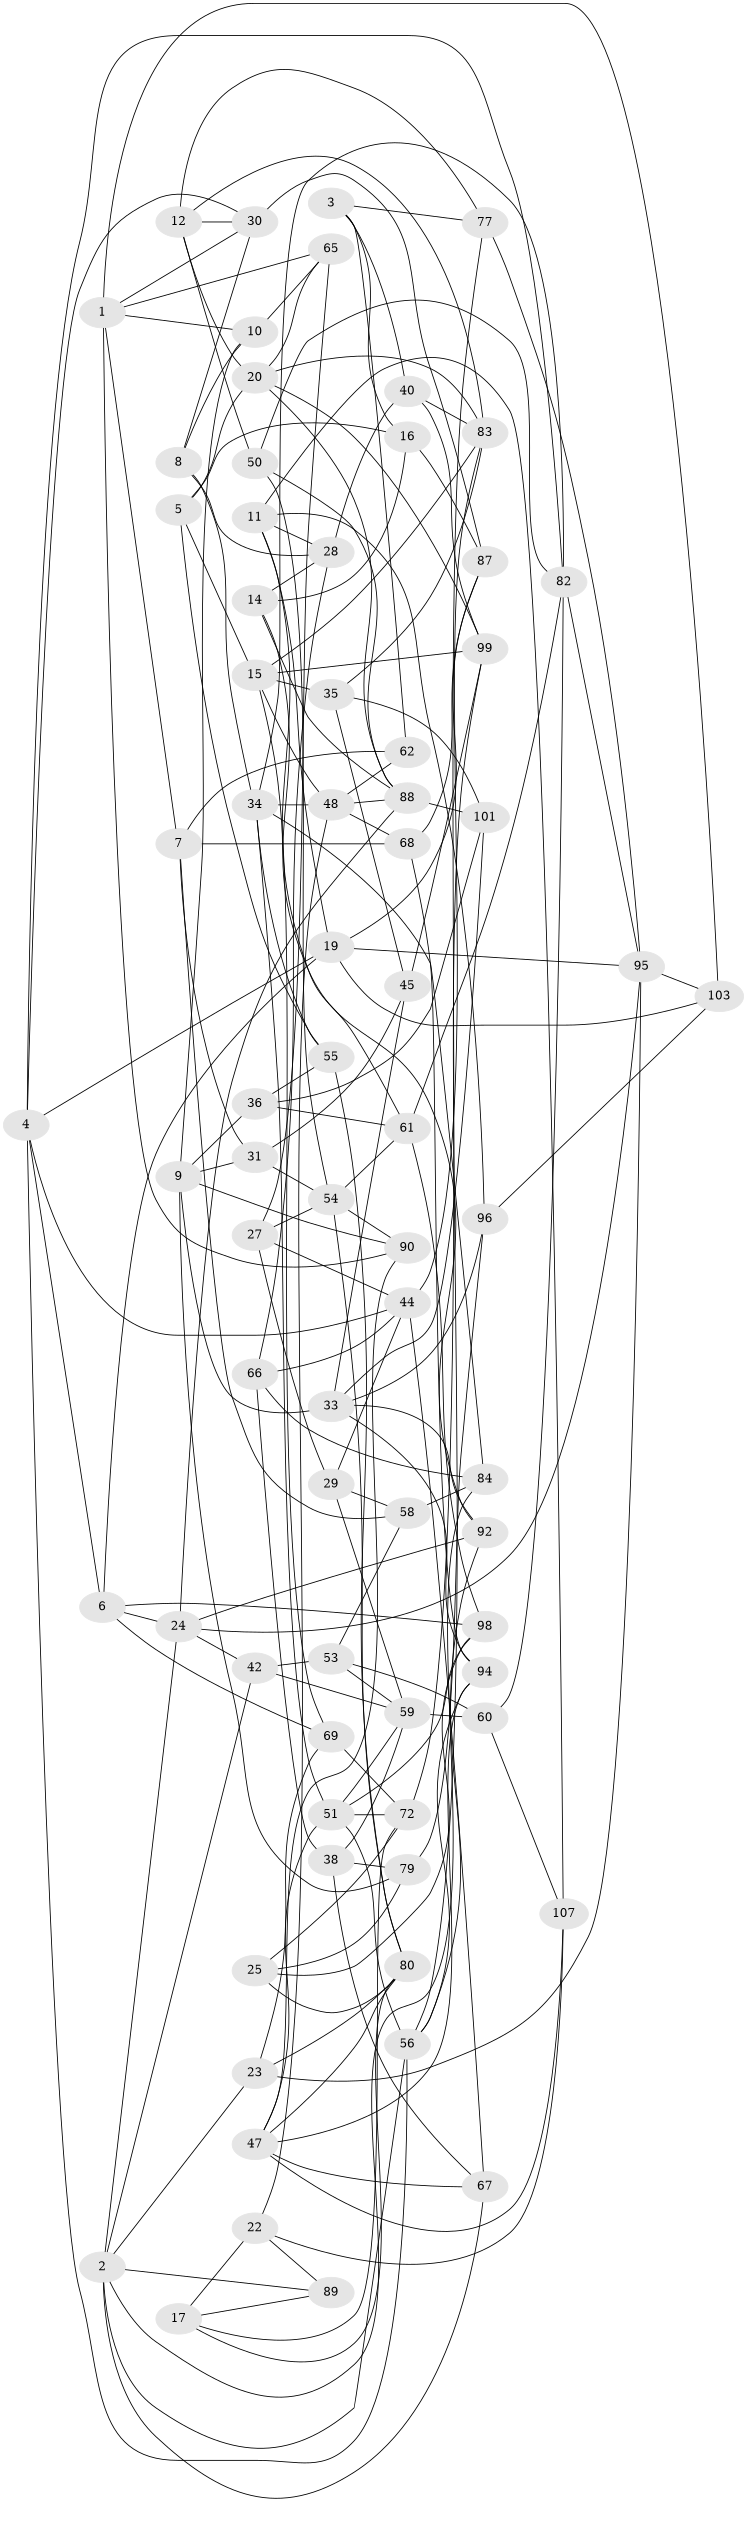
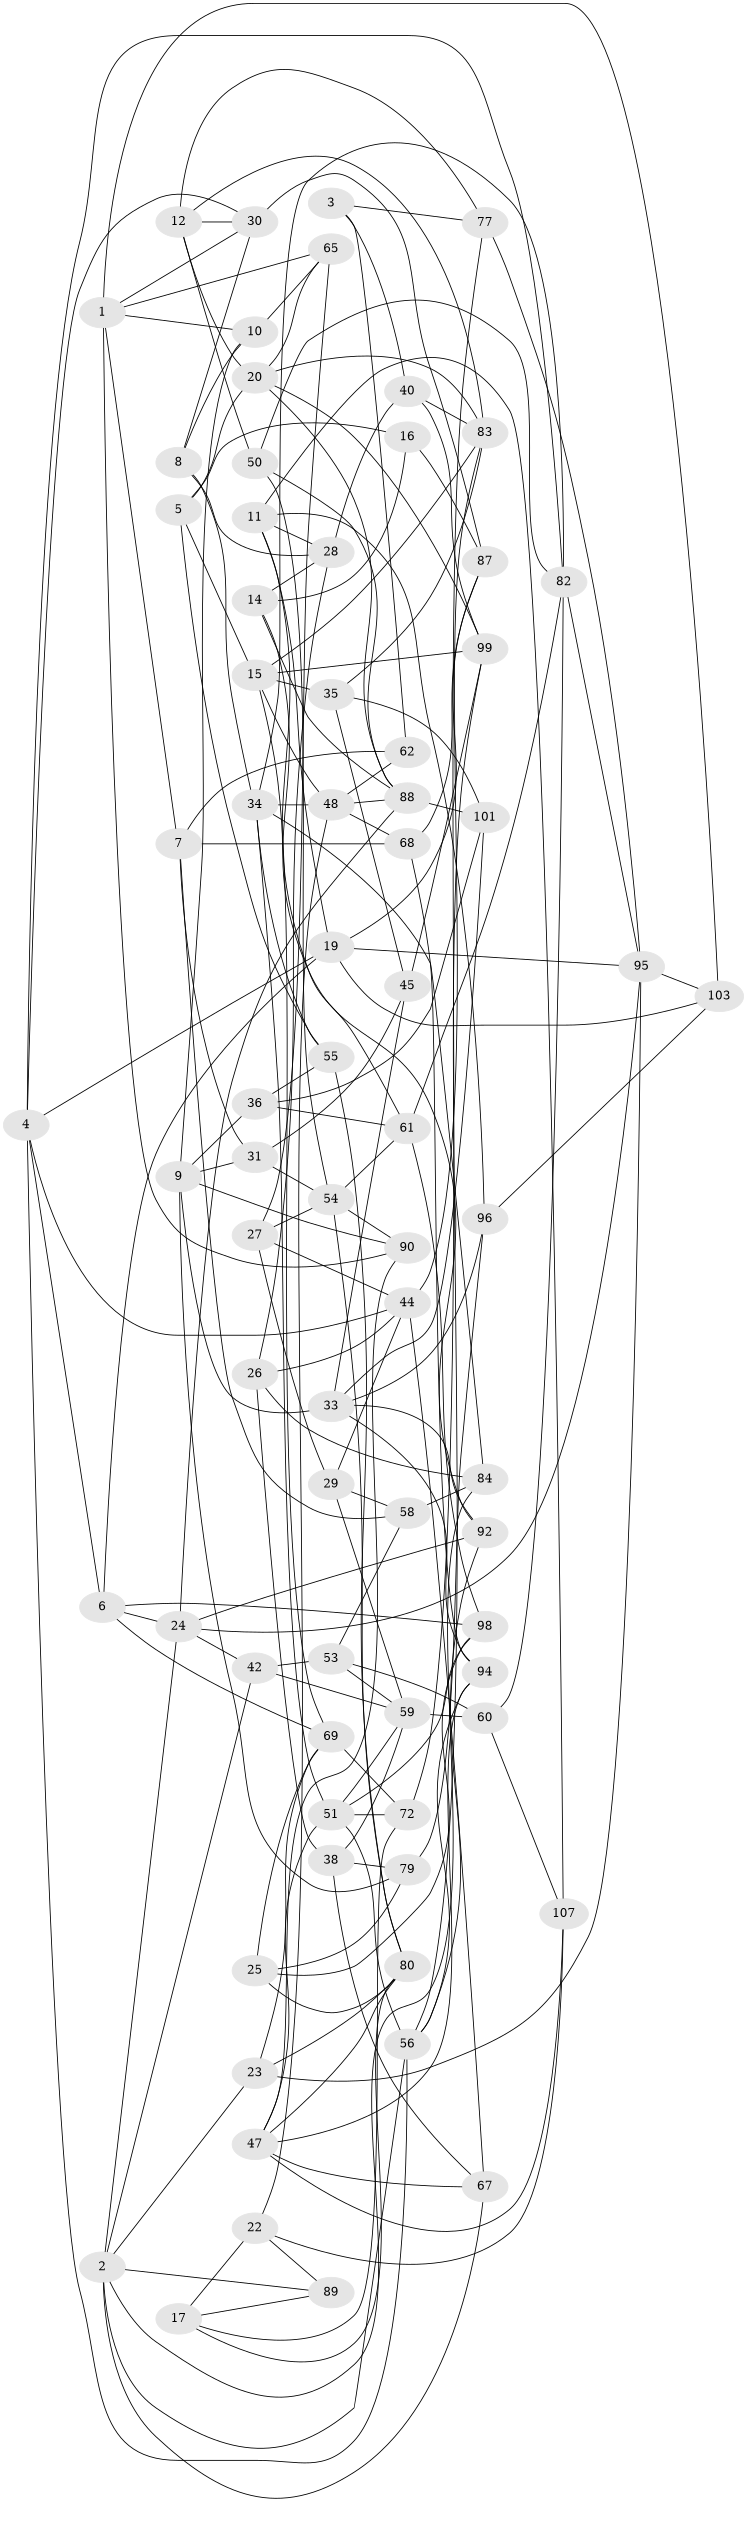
  graph {
    rankdir=LR
    node [color=gray90 style=filled]
    1 [super="+76"]
    7 [super="+37"]
    10
    30 [super="+49"]
    65
    90
    103
    62
    31
    58
    68
    87
    2 [super="+71"]
    23
    24 [super="+52"]
    56 [super="+75"]
    67
    84
    89
    42
    69 [super="+73"]
    80 [super="+81"]
    95 [super="+104"]
    88 [super="+97"]
    92
    99
    94
    3 [super="+64"]
    16 [super="+41"]
    40
    77
    83 [super="+85"]
    4 [super="+100"]
    6 [super="+32"]
    19 [super="+70"]
    44 [super="+66"]
    82 [super="+93"]
    98
    15 [super="+21"]
    35
    48 [super="+106"]
    5
    20 [super="+43"]
    55
    72
    54 [super="+78"]
    45
    59 [super="+74"]
    53 [super="+57"]
    8
    28 [super="+39"]
    34 [super="+105"]
    51 [super="+63"]
    9 [super="+13"]
    33 [super="+102"]
    36
    79
    96
    101
    61 [super="+86"]
    11 [super="+46"]
    107
    12 [super="+18"]
    50
    14
    17
    22
    25
-   26 [label=66]
+   26
    38
    27
    29
    60
    47 [super="+91"]
    1 -- 7
    1 -- 10
    1 -- 30
    1 -- 65
    1 -- 90
    1 -- 103
    7 -- 62
    7 -- 31
    7 -- 58
    7 -- 68
    10 -- 65
    30 -- 87
    31 -- 54
    31 -- 45
    58 -- 84
    68 -- 87
    68 -- 94
    2 -- 23
    2 -- 24
    2 -- 56
    2 -- 67
    2 -- 84
    2 -- 89
    2 -- 42
    23 -- 69
    23 -- 80
    23 -- 95
    24 -- 42
    24 -- 95
    24 -- 88
    24 -- 92
    56 -- 92
    56 -- 99
    56 -- 94
    42 -- 59
    42 -- 53
    69 -- 72
    95 -- 103
    88 -- 101
    3 -- 62
-   3 -- 16 [weight=3]
    3 -- 40
    3 -- 77
    16 -- 87
    40 -- 99
    40 -- 83
    77 -- 95
    4 -- 30
    4 -- 56
    4 -- 6
    4 -- 19
    4 -- 44
    4 -- 82
    6 -- 24
    6 -- 69 [weight=2]
    6 -- 19
    6 -- 98
    19 -- 103
    19 -- 87
    19 -- 95
    44 -- 67
    44 -- 83
    82 -- 95
    15 -- 69
    15 -- 99
    15 -- 83
    15 -- 35
    15 -- 48
    35 -- 83
    35 -- 45
    35 -- 101
    48 -- 62
    48 -- 68
    48 -- 88
    5 -- 16
    5 -- 15
    5 -- 20
    5 -- 55
    20 -- 65
    20 -- 88
    20 -- 99
    20 -- 83
    55 -- 80
    72 -- 77
    54 -- 90
    54 -- 80
    54 -- 61
    45 -- 99
    59 -- 60
    53 -- 58
    53 -- 59
    53 -- 60
    8 -- 10
    8 -- 30
    8 -- 28
    8 -- 34
    28 -- 40
    34 -- 84
    34 -- 82
    34 -- 48
    34 -- 55
    34 -- 51
    51 -- 56
    51 -- 98
    51 -- 72
    51 -- 59
    9 -- 10
    9 -- 90
    9 -- 31
    9 -- 33
    9 -- 36
    9 -- 79
    33 -- 92
    33 -- 94
    33 -- 45
    33 -- 96
    33 -- 101
    36 -- 55
    36 -- 101
    36 -- 61
    79 -- 96
    96 -- 103
    61 -- 82
    61 -- 98
    11 -- 19
    11 -- 28
    11 -- 96
    11 -- 61 [weight=2]
    11 -- 107
    12 -- 30 [weight=2]
    12 -- 77
    12 -- 83
    12 -- 20
    12 -- 50
    50 -- 88
    50 -- 82
    50 -- 54
    14 -- 88
    14 -- 92
    14 -- 16
    14 -- 28
    17 -- 89
    17 -- 80
    17 -- 72
    17 -- 22
    22 -- 89
    22 -- 48
    22 -- 107
-   25 -- 72
+   25 -- 69
    25 -- 80
    25 -- 98
    25 -- 79
    26 -- 84
    26 -- 44
    26 -- 28
    26 -- 38
    38 -- 67
    38 -- 59
    38 -- 79
    27 -- 65
    27 -- 44
    27 -- 54
    27 -- 29
    29 -- 58
    29 -- 44
    29 -- 59
    60 -- 82
    60 -- 107
    47 -- 90
    47 -- 67
    47 -- 80
    47 -- 94
    47 -- 51
    47 -- 107
  }
